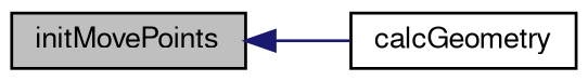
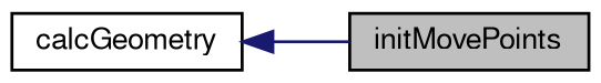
  digraph {
    rankdir=LR
    node [color=black fontname=FreeSans fontsize=10 shape=record]
    n1 [fillcolor=grey75 fontcolor=black height=0.2 label=initMovePoints style=filled width=0.4]
    n2 [height=0.2 label=calcGeometry width=0.4]
-   n1 -> n2 [color=midnightblue dir=back fontname=FreeSans fontsize=10 labelfontname=FreeSans labelfontsize=10 style=solid]
+   n2 -> n1 [color=midnightblue dir=back fontname=FreeSans fontsize=10 labelfontname=FreeSans labelfontsize=10 style=solid]
  }
